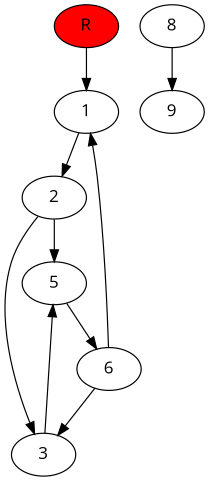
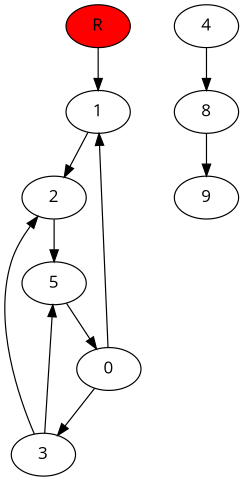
  digraph {
    fontname="Open Sans"
    node [fontname="Open Sans"]
    edge [fontname="Open Sans"]
    1
    2
    5
-   6
+   6 [label=0]
    3
+   4
    8
    9
    R [fillcolor="#ff0000" style=filled]
    1 -> 2
    2 -> 5
    5 -> 6
    6 -> 1
    6 -> 3
-   2 -> 3
+   3 -> 2
    3 -> 5
+   4 -> 8
    8 -> 9
    R -> 1
  }
